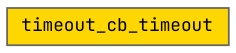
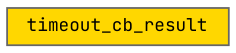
  digraph {
    rankdir=LR
    fontname="JetBrains Mono"
-   n1 [color=gray40 fillcolor=gold fontname="JetBrains Mono" fontsize=10 height=0.2 label=timeout_cb_timeout shape=record style=filled width=0.4]
+   n1 [color=gray40 fillcolor=gold fontname="JetBrains Mono" fontsize=10 height=0.2 label=timeout_cb_result shape=record style=filled width=0.4]
  }
